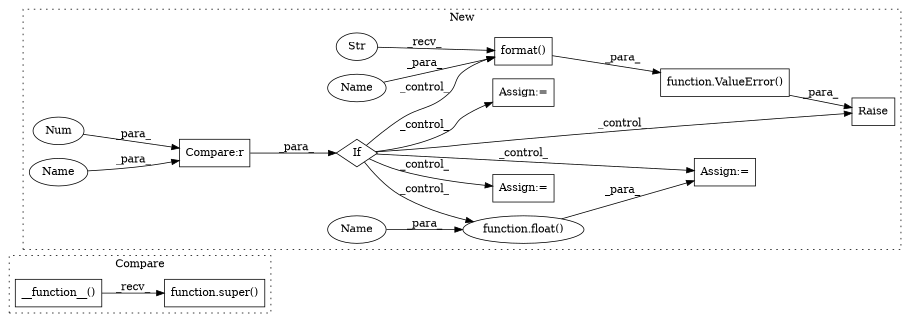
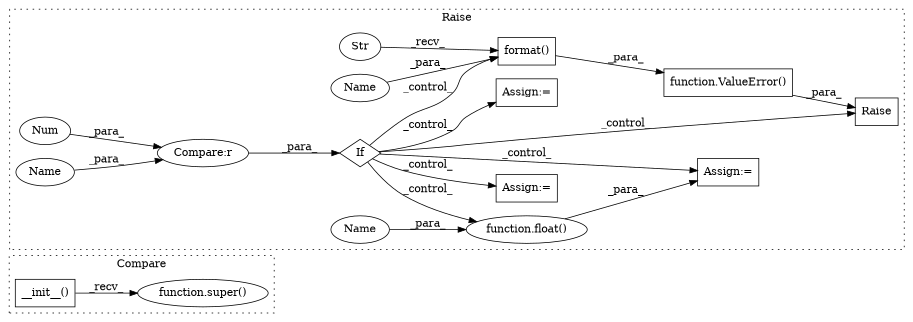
  digraph {
    rankdir=LR
    node [a=75 l=3 s=21728 shape=box]
-   n1 [l=7 label="function.super()" s=9702]
-   n2 [l="17,15" label="__function__()" s="9702,9755"]
+   n1 [l=7 label="function.super()" s=9702 shape=ellipse]
+   n2 [l="17,15" label="__init__()" s="9702,9755"]
    n3 [a=96 label=If s=21725 shape=diamond]
    n4 [a=68 label="Assign:=" s=21953]
-   n5 [a=40 l=18 label="Compare:r"]
+   n5 [a=40 l=18 label="Compare:r" shape=ellipse]
    n6 [a=68 label="Assign:=" s=21924]
    n7 [a=76 label=Num s=21743 shape=ellipse]
    n8 [a=91 l=6 label=Raise s=21760]
    n9 [l="11,1" label="function.ValueError()" s="21766,21852"]
    n10 [a=68 label="Assign:=" s=21879]
    n11 [l="62,1" label="format()" s="21777,21851"]
    n12 [a=66 l=54 label=Str s=21777 shape=ellipse]
    n13 [l="6,1" label="function.float()" s="21882,21900" shape=ellipse]
    n14 [a=87 l=12 label=Name s=21839 shape=ellipse]
    n15 [a=87 l=12 label=Name shape=ellipse]
    n16 [a=87 l=12 label=Name s=21888 shape=ellipse]
    subgraph cluster_1 {
      label=Compare
      style=dotted
      n1
      n2
    }
    subgraph cluster_2 {
-     label=New
+     label=Raise
      style=dotted
      n3
      n4
      n5
      n6
      n7
      n8
      n9
      n10
      n11
      n12
      n13
      n14
      n15
      n16
    }
    n2 -> n1 [label=_recv_]
    n3 -> n4 [label=_control_]
    n3 -> n6 [label=_control_]
    n3 -> n8 [label=_control_]
    n3 -> n10 [label=_control_]
    n3 -> n11 [label=_control_]
    n3 -> n13 [label=_control_]
    n5 -> n3 [label=_para_]
    n7 -> n5 [label=_para_]
    n9 -> n8 [label=_para_]
    n11 -> n9 [label=_para_]
    n12 -> n11 [label=_recv_]
    n13 -> n10 [label=_para_]
    n14 -> n11 [label=_para_]
    n15 -> n5 [label=_para_]
    n16 -> n13 [label=_para_]
  }
